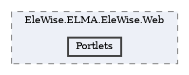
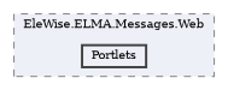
  digraph {
    compound=true
    fontname="DejaVu Serif"
    n1 [color=grey25 fillcolor="#edf0f7" fontname="DejaVu Serif" fontsize=10 height=0.2 label=Portlets shape=box style="filled,bold" width=0.4]
    subgraph cluster_1 {
      bgcolor="#edf0f7"
      fontsize=10
-     label="EleWise.ELMA.EleWise.Web"
+     label="EleWise.ELMA.Messages.Web"
      pencolor=grey50
      style="filled,dashed"
      n1
    }
  }
